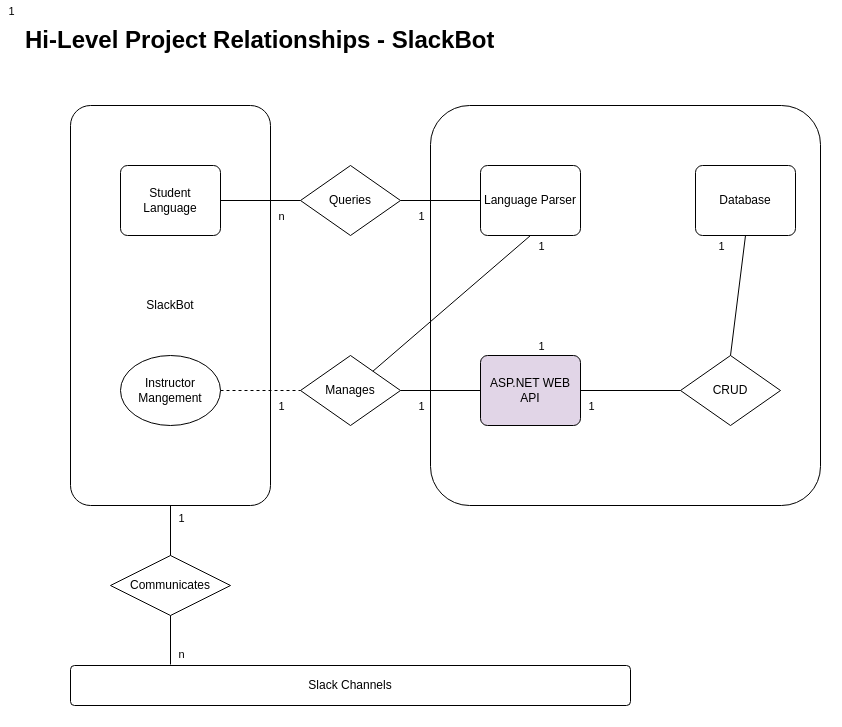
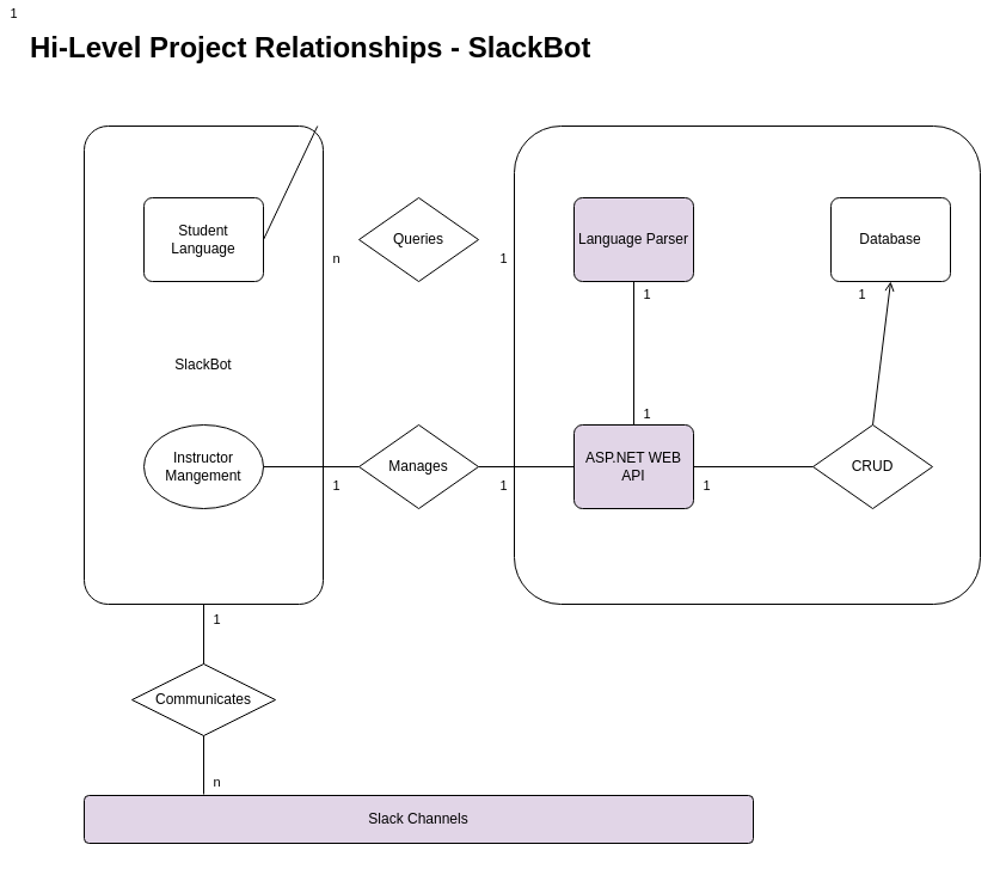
  <mxCell id="0" />
  <mxCell id="1" parent="0" />
  <mxCell id="2" value="SlackBot" style="rounded=1;arcSize=10;whiteSpace=wrap;html=1;align=center;" parent="1" vertex="1"><mxGeometry x="70" y="105" width="200" height="400" as="geometry" /></mxCell>
  <mxCell id="3" value="Student Language" style="rounded=1;arcSize=10;whiteSpace=wrap;html=1;align=center;" parent="1" vertex="1"><mxGeometry x="120" y="165" width="100" height="70" as="geometry" /></mxCell>
  <mxCell id="4" value="Instructor Mangement" style="ellipse;arcSize=10;whiteSpace=wrap;html=1;align=center;" parent="1" vertex="1"><mxGeometry x="120" y="355" width="100" height="70" as="geometry" /></mxCell>
  <mxCell id="5" value="" style="rounded=1;arcSize=10;whiteSpace=wrap;html=1;align=center;" parent="1" vertex="1"><mxGeometry x="430" y="105" width="390" height="400" as="geometry" /></mxCell>
- <mxCell id="6" value="Language Parser" style="rounded=1;arcSize=10;whiteSpace=wrap;html=1;align=center;" parent="1" vertex="1"><mxGeometry x="480" y="165" width="100" height="70" as="geometry" /></mxCell>
+ <mxCell id="6" value="Language Parser" style="rounded=1;arcSize=10;whiteSpace=wrap;html=1;align=center;fillColor=#e1d5e7;" parent="1" vertex="1"><mxGeometry x="480" y="165" width="100" height="70" as="geometry" /></mxCell>
  <mxCell id="7" value="Database" style="rounded=1;arcSize=10;whiteSpace=wrap;html=1;align=center;" parent="1" vertex="1"><mxGeometry x="695" y="165" width="100" height="70" as="geometry" /></mxCell>
- <mxCell id="8" value="Slack Channels" style="rounded=1;arcSize=10;whiteSpace=wrap;html=1;align=center;" parent="1" vertex="1"><mxGeometry x="70" y="665" width="560" height="40" as="geometry" /></mxCell>
+ <mxCell id="8" value="Slack Channels" style="rounded=1;arcSize=10;whiteSpace=wrap;html=1;align=center;fillColor=#e1d5e7;" parent="1" vertex="1"><mxGeometry x="70" y="665" width="560" height="40" as="geometry" /></mxCell>
  <mxCell id="9" value="Communicates" style="shape=rhombus;perimeter=rhombusPerimeter;whiteSpace=wrap;html=1;align=center;" parent="1" vertex="1"><mxGeometry x="110" y="555" width="120" height="60" as="geometry" /></mxCell>
  <mxCell id="10" value="" style="endArrow=none;html=1;rounded=0;exitX=0.5;exitY=1;exitDx=0;exitDy=0;entryX=0.5;entryY=0;entryDx=0;entryDy=0;" parent="1" source="2" target="9" edge="1"><mxGeometry relative="1" as="geometry"><mxPoint x="330" y="395" as="sourcePoint" /><mxPoint x="490" y="395" as="targetPoint" /><Array as="points" /></mxGeometry></mxCell>
  <mxCell id="11" value="1" style="edgeLabel;html=1;align=center;verticalAlign=middle;resizable=0;points=[];" parent="10" vertex="1" connectable="0"><mxGeometry x="-0.52" y="10" relative="1" as="geometry"><mxPoint as="offset" /></mxGeometry></mxCell>
  <mxCell id="12" value="1" style="edgeLabel;html=1;align=center;verticalAlign=middle;resizable=0;points=[];" parent="10" vertex="1" connectable="0"><mxGeometry x="-0.52" y="10" relative="1" as="geometry"><mxPoint x="240" y="-302" as="offset" /></mxGeometry></mxCell>
  <mxCell id="13" value="1" style="edgeLabel;html=1;align=center;verticalAlign=middle;resizable=0;points=[];" parent="10" vertex="1" connectable="0"><mxGeometry x="-0.52" y="10" relative="1" as="geometry"><mxPoint x="240" y="-112" as="offset" /></mxGeometry></mxCell>
  <mxCell id="14" value="1" style="edgeLabel;html=1;align=center;verticalAlign=middle;resizable=0;points=[];" parent="10" vertex="1" connectable="0"><mxGeometry x="-0.52" y="10" relative="1" as="geometry"><mxPoint x="100" y="-112" as="offset" /></mxGeometry></mxCell>
  <mxCell id="15" value="1" style="edgeLabel;html=1;align=center;verticalAlign=middle;resizable=0;points=[];" parent="10" vertex="1" connectable="0"><mxGeometry x="-0.52" y="10" relative="1" as="geometry"><mxPoint x="360" y="-172" as="offset" /></mxGeometry></mxCell>
  <mxCell id="16" value="1" style="edgeLabel;html=1;align=center;verticalAlign=middle;resizable=0;points=[];" parent="10" vertex="1" connectable="0"><mxGeometry x="-0.52" y="10" relative="1" as="geometry"><mxPoint x="360" y="-272" as="offset" /></mxGeometry></mxCell>
  <mxCell id="17" value="1" style="edgeLabel;html=1;align=center;verticalAlign=middle;resizable=0;points=[];" parent="10" vertex="1" connectable="0"><mxGeometry x="-0.52" y="10" relative="1" as="geometry"><mxPoint x="410" y="-112" as="offset" /></mxGeometry></mxCell>
  <mxCell id="18" value="1" style="edgeLabel;html=1;align=center;verticalAlign=middle;resizable=0;points=[];" parent="10" vertex="1" connectable="0"><mxGeometry x="-0.52" y="10" relative="1" as="geometry"><mxPoint x="540" y="-272" as="offset" /></mxGeometry></mxCell>
  <mxCell id="19" value="" style="endArrow=none;html=1;rounded=0;exitX=0.5;exitY=1;exitDx=0;exitDy=0;" parent="1" source="9" edge="1"><mxGeometry relative="1" as="geometry"><mxPoint x="330" y="395" as="sourcePoint" /><mxPoint x="170" y="664" as="targetPoint" /></mxGeometry></mxCell>
  <mxCell id="20" value="n" style="edgeLabel;html=1;align=center;verticalAlign=middle;resizable=0;points=[];" parent="19" vertex="1" connectable="0"><mxGeometry x="0.548" y="4" relative="1" as="geometry"><mxPoint x="6.78" as="offset" /></mxGeometry></mxCell>
  <mxCell id="21" value="n" style="edgeLabel;html=1;align=center;verticalAlign=middle;resizable=0;points=[];" parent="19" vertex="1" connectable="0"><mxGeometry x="0.548" y="4" relative="1" as="geometry"><mxPoint x="106" y="-438" as="offset" /></mxGeometry></mxCell>
  <mxCell id="22" value="ASP.NET WEB API" style="rounded=1;arcSize=10;whiteSpace=wrap;html=1;align=center;fillColor=#e1d5e7;" parent="1" vertex="1"><mxGeometry x="480" y="355" width="100" height="70" as="geometry" /></mxCell>
  <mxCell id="23" value="Manages" style="shape=rhombus;perimeter=rhombusPerimeter;whiteSpace=wrap;html=1;align=center;" parent="1" vertex="1"><mxGeometry x="300" y="355" width="100" height="70" as="geometry" /></mxCell>
  <mxCell id="24" value="Queries" style="shape=rhombus;perimeter=rhombusPerimeter;whiteSpace=wrap;html=1;align=center;" parent="1" vertex="1"><mxGeometry x="300" y="165" width="100" height="70" as="geometry" /></mxCell>
  <mxCell id="25" value="CRUD" style="shape=rhombus;perimeter=rhombusPerimeter;whiteSpace=wrap;html=1;align=center;" parent="1" vertex="1"><mxGeometry x="680" y="355" width="100" height="70" as="geometry" /></mxCell>
- <mxCell id="26" value="" style="endArrow=none;html=1;rounded=0;exitX=1;exitY=0.5;exitDx=0;exitDy=0;entryX=0;entryY=0.5;entryDx=0;entryDy=0;dashed=1;" parent="1" source="4" target="23" edge="1"><mxGeometry relative="1" as="geometry"><mxPoint x="330" y="395" as="sourcePoint" /><mxPoint x="290" y="390" as="targetPoint" /></mxGeometry></mxCell>
+ <mxCell id="26" value="" style="endArrow=none;html=1;rounded=0;exitX=1;exitY=0.5;exitDx=0;exitDy=0;entryX=0;entryY=0.5;entryDx=0;entryDy=0;" parent="1" source="4" target="23" edge="1"><mxGeometry relative="1" as="geometry"><mxPoint x="330" y="395" as="sourcePoint" /><mxPoint x="290" y="390" as="targetPoint" /></mxGeometry></mxCell>
  <mxCell id="27" value="" style="endArrow=none;html=1;rounded=0;exitX=1;exitY=0.5;exitDx=0;exitDy=0;" parent="1" source="23" edge="1"><mxGeometry relative="1" as="geometry"><mxPoint x="330" y="395" as="sourcePoint" /><mxPoint x="480" y="390" as="targetPoint" /></mxGeometry></mxCell>
- <mxCell id="28" value="" style="endArrow=none;html=1;rounded=0;exitX=1;exitY=0.5;exitDx=0;exitDy=0;entryX=0;entryY=0.5;entryDx=0;entryDy=0;" parent="1" source="3" target="24" edge="1"><mxGeometry relative="1" as="geometry"><mxPoint x="330" y="395" as="sourcePoint" /><mxPoint x="490" y="395" as="targetPoint" /></mxGeometry></mxCell>
- <mxCell id="29" value="" style="endArrow=none;html=1;rounded=0;exitX=1;exitY=0.5;exitDx=0;exitDy=0;entryX=0;entryY=0.5;entryDx=0;entryDy=0;" parent="1" source="24" target="6" edge="1"><mxGeometry relative="1" as="geometry"><mxPoint x="330" y="395" as="sourcePoint" /><mxPoint x="480" y="355" as="targetPoint" /></mxGeometry></mxCell>
+ <mxCell id="28" value="" style="endArrow=none;html=1;rounded=0;exitX=1;exitY=0.5;exitDx=0;exitDy=0;" parent="1" source="3" target="2" edge="1"><mxGeometry relative="1" as="geometry"><mxPoint x="330" y="395" as="sourcePoint" /><mxPoint x="490" y="395" as="targetPoint" /></mxGeometry></mxCell>
  <mxCell id="30" value="" style="endArrow=none;html=1;rounded=0;entryX=0;entryY=0.5;entryDx=0;entryDy=0;exitX=1;exitY=0.5;exitDx=0;exitDy=0;" parent="1" source="22" target="25" edge="1"><mxGeometry relative="1" as="geometry"><mxPoint x="580" y="400" as="sourcePoint" /><mxPoint x="490" y="395" as="targetPoint" /></mxGeometry></mxCell>
- <mxCell id="31" value="" style="endArrow=none;html=1;rounded=0;exitX=0.5;exitY=1;exitDx=0;exitDy=0;" parent="1" source="6" target="23" edge="1"><mxGeometry relative="1" as="geometry"><mxPoint x="330" y="395" as="sourcePoint" /><mxPoint x="490" y="395" as="targetPoint" /></mxGeometry></mxCell>
- <mxCell id="32" value="" style="endArrow=none;html=1;rounded=0;exitX=0.5;exitY=0;exitDx=0;exitDy=0;entryX=0.5;entryY=1;entryDx=0;entryDy=0;" parent="1" source="25" target="7" edge="1"><mxGeometry relative="1" as="geometry"><mxPoint x="330" y="395" as="sourcePoint" /><mxPoint x="490" y="395" as="targetPoint" /></mxGeometry></mxCell>
+ <mxCell id="31" value="" style="endArrow=none;html=1;rounded=0;exitX=0.5;exitY=1;exitDx=0;exitDy=0;entryX=0.5;entryY=0;entryDx=0;entryDy=0;" parent="1" source="6" target="22" edge="1"><mxGeometry relative="1" as="geometry"><mxPoint x="330" y="395" as="sourcePoint" /><mxPoint x="490" y="395" as="targetPoint" /></mxGeometry></mxCell>
+ <mxCell id="32" value="" style="endArrow=open;html=1;rounded=0;exitX=0.5;exitY=0;exitDx=0;exitDy=0;entryX=0.5;entryY=1;entryDx=0;entryDy=0;" parent="1" source="25" target="7" edge="1"><mxGeometry relative="1" as="geometry"><mxPoint x="330" y="395" as="sourcePoint" /><mxPoint x="490" y="395" as="targetPoint" /></mxGeometry></mxCell>
  <mxCell id="33" value="1" style="edgeLabel;html=1;align=center;verticalAlign=middle;resizable=0;points=[];" parent="1" vertex="1" connectable="0"><mxGeometry x="-0.52" y="10" relative="1" as="geometry"><mxPoint x="10" y="10" as="offset" /></mxGeometry></mxCell>
  <mxCell id="34" value="&lt;h1&gt;Hi-Level Project Relationships - SlackBot&lt;/h1&gt;" style="text;html=1;strokeColor=none;fillColor=none;spacing=5;spacingTop=-20;whiteSpace=wrap;overflow=hidden;rounded=0;" parent="1" vertex="1"><mxGeometry x="20" y="20" width="540" height="50" as="geometry" /></mxCell>
